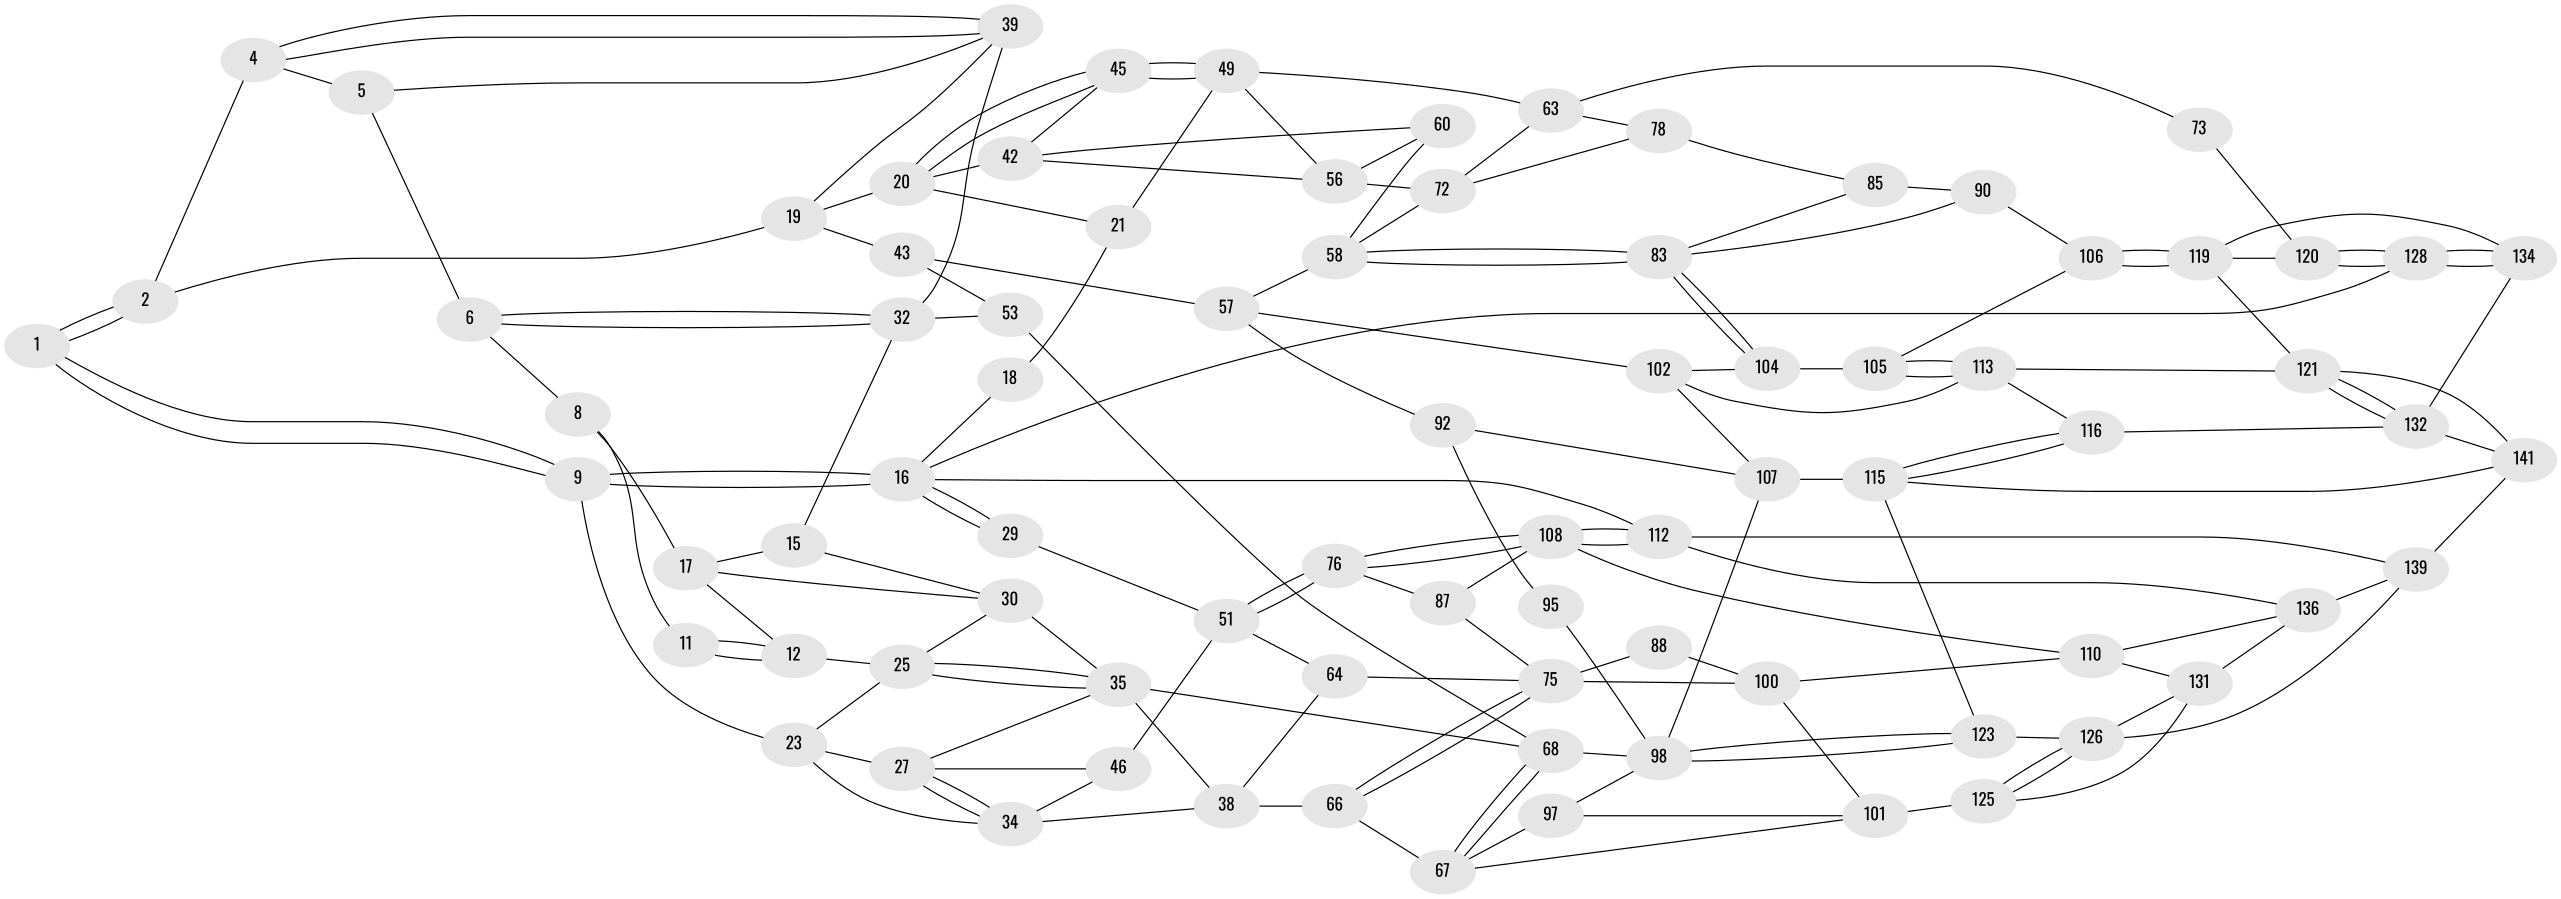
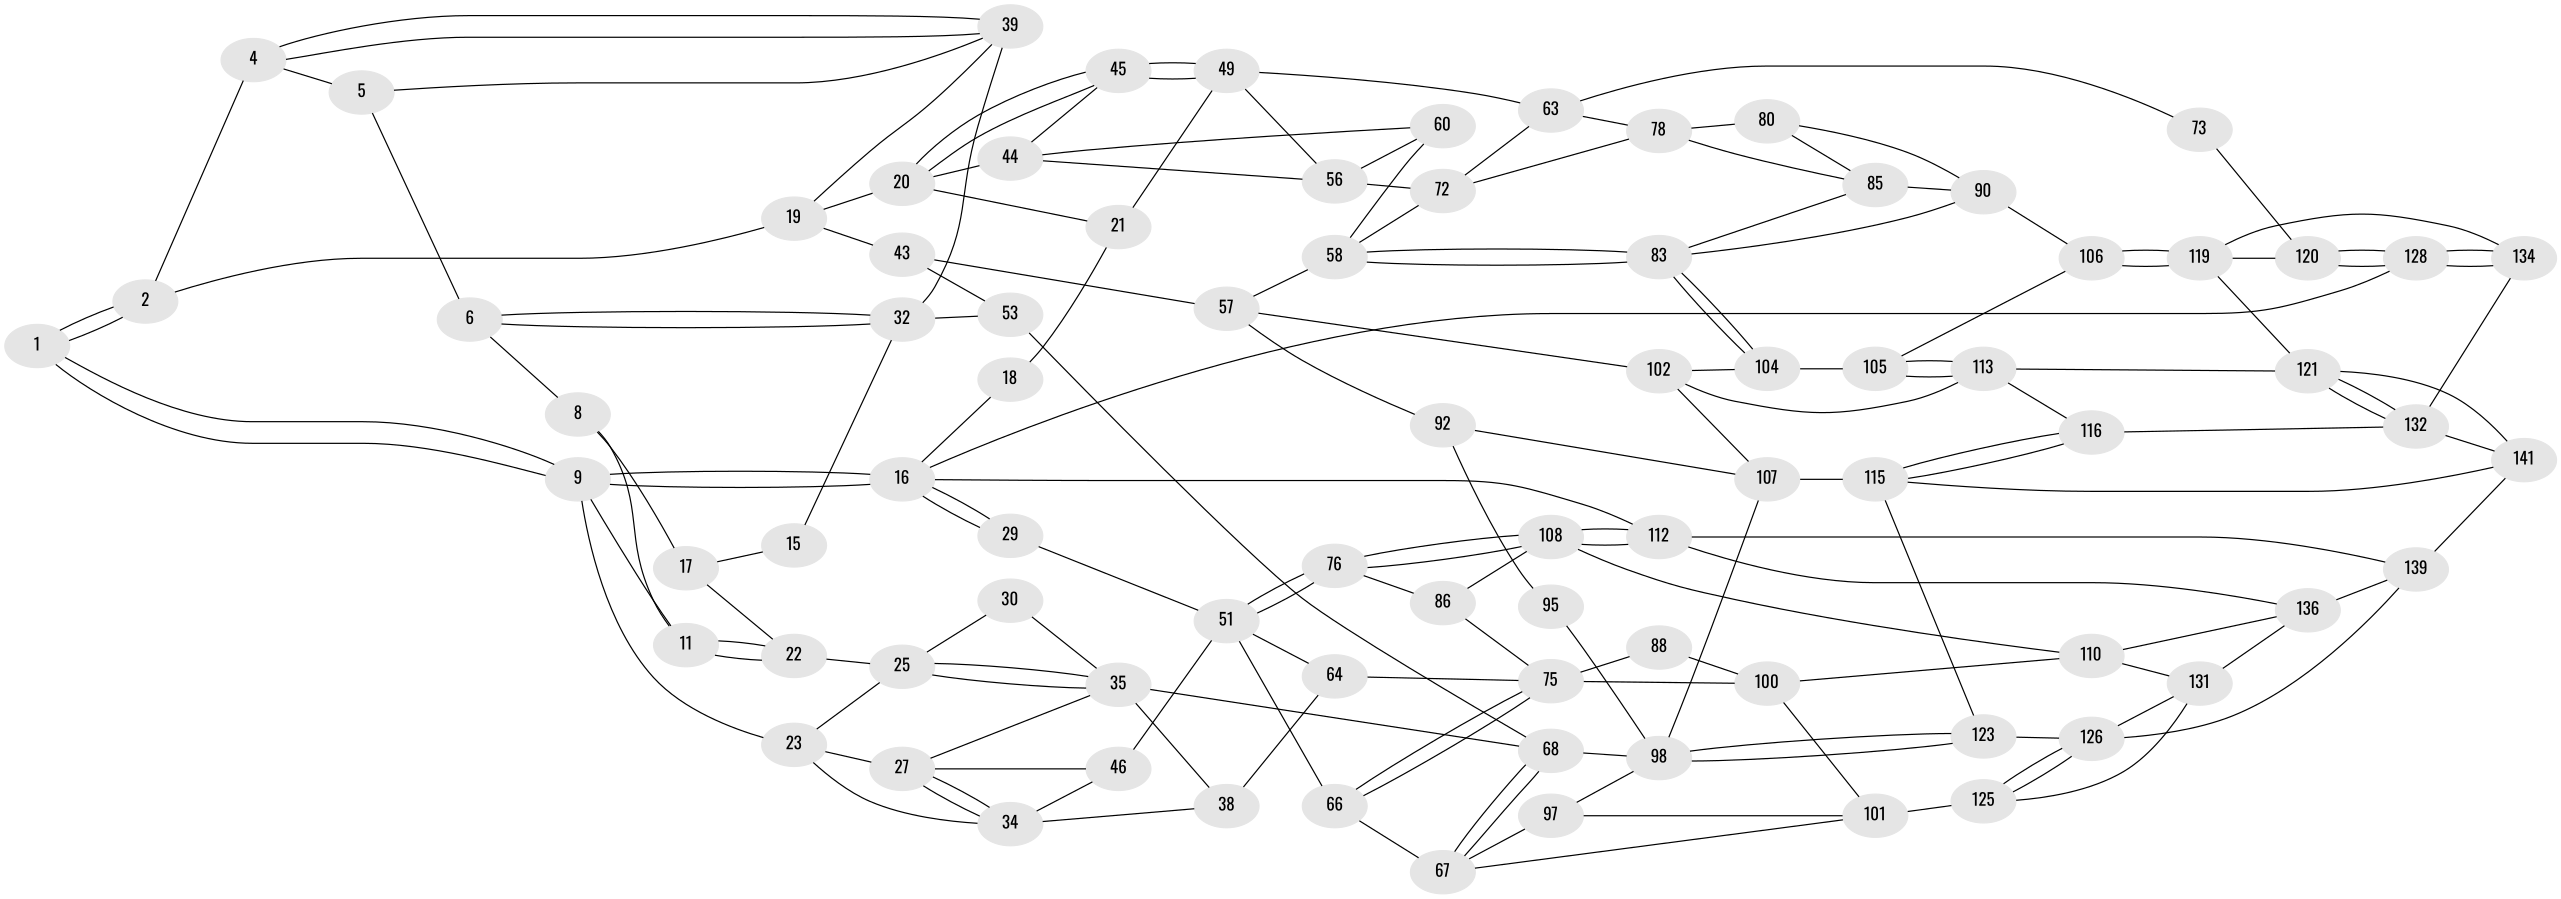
  graph {
    fontname=Oswald
    rankdir=LR
    node [color=gray90 fontname=Oswald style=filled]
    edge [fontname=Oswald]
    2 [super="+3"]
    1
    9 [super="+10"]
    4
    19 [super="+40"]
    11
    16 [super="+17"]
    23 [super="+24"]
    5
    39 [super="+41"]
    20
    43 [super="+54"]
    6 [super="+7"]
    8 [super="+12"]
    32 [super="+42"]
    n16 [label=17 super="+14"]
    15 [super="+31"]
    30 [super="+33"]
    53 [super="+70"]
-   22 [label=12]
+   22
    18
    29
    112 [super="+138"]
    128 [super="+129"]
    25 [super="+26"]
    27 [super="+28"]
    34 [super="+37"]
    35 [super="+36"]
    21 [super="+47"]
    51 [super="+52"]
    136 [super="+137"]
    139 [super="+140"]
    134
    49 [super="+50"]
    45
-   44 [super="+55" label=42]
+   44 [super="+55"]
    57 [super="+94"]
    56 [super="+61"]
    63 [super="+72"]
    46
    38 [super="+65"]
    68 [super="+69"]
    64 [super="+74"]
    76 [super="+77"]
    66
    98 [super="+99"]
    75 [super="+89"]
    67 [super="+96"]
    60
    92 [super="+93"]
    58 [super="+59"]
    102 [super="+103"]
    n53 [label=72 super="+71"]
    73 [super="+82"]
    120
    78 [super="+79"]
-   87
+   87 [label=86]
    108 [super="+109"]
    95
    107 [super="+114"]
    83 [super="+84"]
    104
    113 [super="+117"]
    85 [super="+86"]
    90 [super="+91"]
+   80 [super="+81"]
    88
    100 [super="+111"]
    97
    101 [super="+122"]
    125
    110 [super="+130"]
    106
    105
    n75 [label=119 super="+119"]
    115 [super="+124"]
    123
    126 [super="+127"]
    131 [super="+135"]
    116
    121
    141 [super="+142"]
    132 [super="+133"]
    2 -- 4
    2 -- 19
    1 -- 2
    1 -- 2
    1 -- 9
    1 -- 9
+   9 -- 11
    9 -- 16
    9 -- 16
    9 -- 23
    4 -- 5
    4 -- 39
    4 -- 39
    19 -- 39
    19 -- 20
    19 -- 43
    11 -- 22
    11 -- 22
    16 -- 18
    16 -- 29
    16 -- 29
    16 -- 112
    16 -- 128
    23 -- 25
    23 -- 27
    23 -- 34
    5 -- 39
    5 -- 6
    20 -- 21
    20 -- 45
    20 -- 45
    20 -- 44
    43 -- 53
    43 -- 57
    6 -- 8
    6 -- 32
    6 -- 32
    8 -- 11
    8 -- n16
    32 -- 39
    32 -- 53
    n16 -- 15
-   n16 -- 30
    n16 -- 22
    15 -- 32
-   15 -- 30
    30 -- 35
    53 -- 68
    22 -- 25
    18 -- 21
    29 -- 51
    112 -- 136
    112 -- 139
    128 -- 134
    128 -- 134
    25 -- 30
    25 -- 35
    25 -- 35
    27 -- 34
    27 -- 34
    27 -- 35
    27 -- 46
    34 -- 46
    34 -- 38
    35 -- 38
    35 -- 68
    21 -- 49
    51 -- 64
    51 -- 76
    51 -- 76
    136 -- 139
    139 -- 141
    49 -- 56
    49 -- 63
    45 -- 49
    45 -- 49
    44 -- 45
    44 -- 56
    44 -- 60
    57 -- 92
    57 -- 58
    57 -- 102
    56 -- 60
    56 -- n53
    63 -- 73
    63 -- 78
    46 -- 51
    38 -- 64
-   38 -- 66
+   51 -- 66
    68 -- 98
    64 -- 75
    76 -- 87
    76 -- 108
    76 -- 108
    66 -- 75
    66 -- 75
    66 -- 67
    98 -- 107
    98 -- 123
    98 -- 123
    75 -- 88
    75 -- 100
    67 -- 68
    67 -- 68
    67 -- 97
    67 -- 101
    92 -- 95
    92 -- 107
    58 -- 60
    58 -- n53
    58 -- 83
    58 -- 83
    102 -- 107
    102 -- 104
    102 -- 113
    n53 -- 63
    n53 -- 78
    73 -- 120
    120 -- 128
    120 -- 128
    78 -- 85
+   78 -- 80
    87 -- 75
    87 -- 108
    108 -- 112
    108 -- 112
    108 -- 110
    95 -- 98
    107 -- 115
    83 -- 104
    83 -- 104
    83 -- 85
    83 -- 90
    104 -- 105
    113 -- 116
    113 -- 121
    85 -- 90
    90 -- 106
+   80 -- 85
+   80 -- 90
    88 -- 100
    100 -- 101
    100 -- 110
    97 -- 98
    97 -- 101
    101 -- 125
    125 -- 126
    125 -- 126
    125 -- 131
    110 -- 136
    110 -- 131
    106 -- n75
    106 -- n75
    105 -- 113
    105 -- 113
    105 -- 106
    n75 -- 134
    n75 -- 120
    n75 -- 121
    115 -- 123
    115 -- 116
    115 -- 116
    115 -- 141
    123 -- 126
    126 -- 139
    126 -- 131
    131 -- 136
    116 -- 132
    121 -- 141
    121 -- 132
    121 -- 132
    132 -- 134
    132 -- 141
  }
